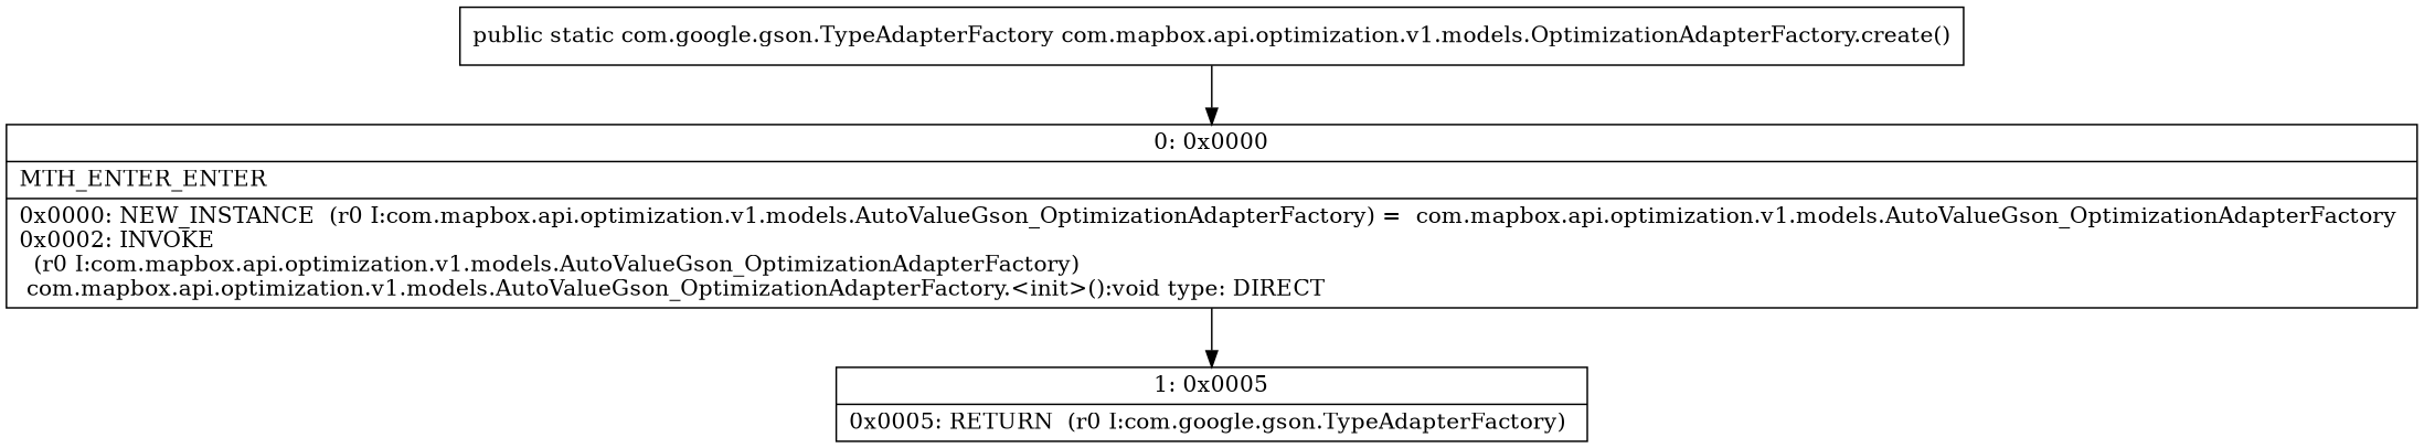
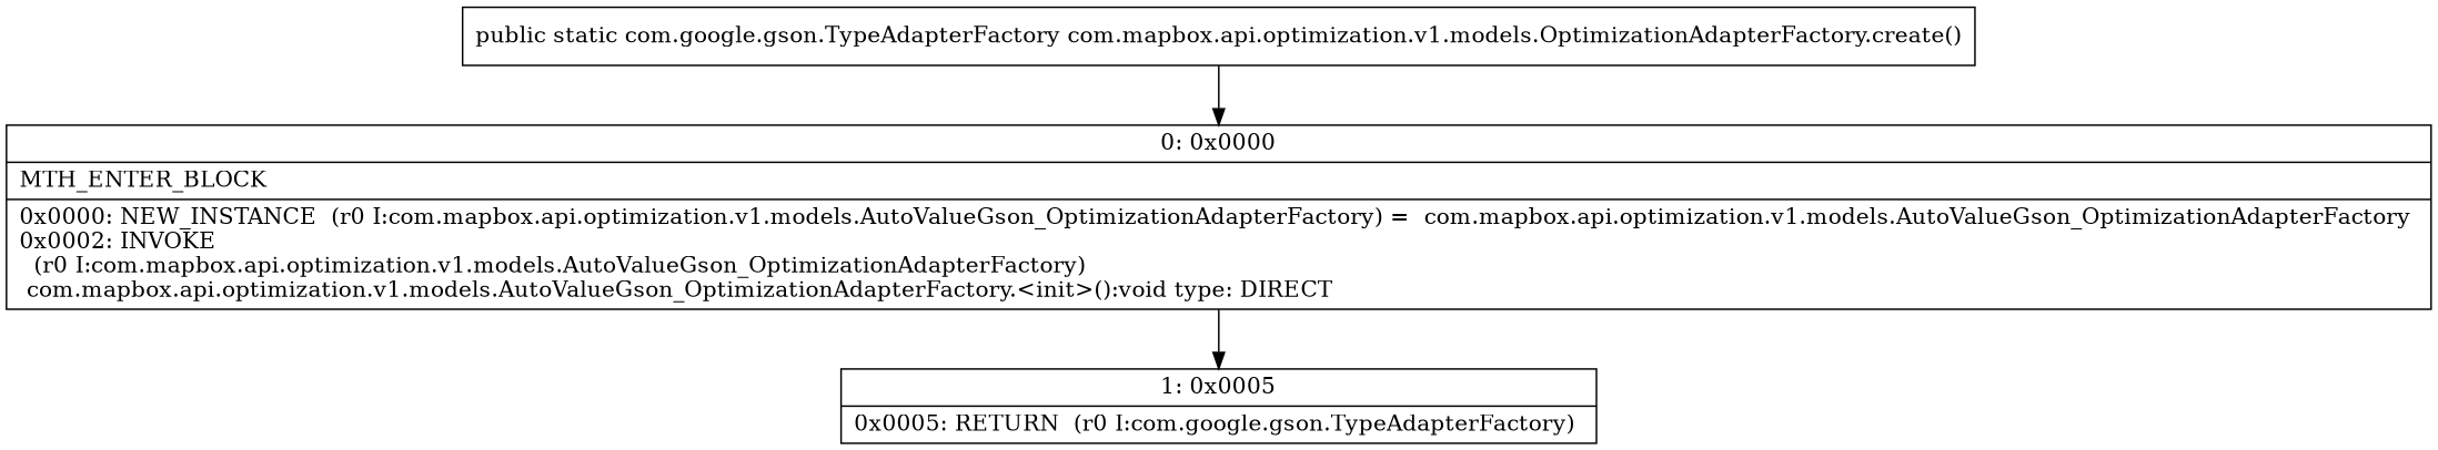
  digraph {
    node [shape=record]
-   n1 [label="{0\:\ 0x0000|MTH_ENTER_ENTER\l|0x0000: NEW_INSTANCE  (r0 I:com.mapbox.api.optimization.v1.models.AutoValueGson_OptimizationAdapterFactory) =  com.mapbox.api.optimization.v1.models.AutoValueGson_OptimizationAdapterFactory \l0x0002: INVOKE  \l  (r0 I:com.mapbox.api.optimization.v1.models.AutoValueGson_OptimizationAdapterFactory)\l com.mapbox.api.optimization.v1.models.AutoValueGson_OptimizationAdapterFactory.\<init\>():void type: DIRECT \l}"]
+   n1 [label="{0\:\ 0x0000|MTH_ENTER_BLOCK\l|0x0000: NEW_INSTANCE  (r0 I:com.mapbox.api.optimization.v1.models.AutoValueGson_OptimizationAdapterFactory) =  com.mapbox.api.optimization.v1.models.AutoValueGson_OptimizationAdapterFactory \l0x0002: INVOKE  \l  (r0 I:com.mapbox.api.optimization.v1.models.AutoValueGson_OptimizationAdapterFactory)\l com.mapbox.api.optimization.v1.models.AutoValueGson_OptimizationAdapterFactory.\<init\>():void type: DIRECT \l}"]
    n2 [label="{1\:\ 0x0005|0x0005: RETURN  (r0 I:com.google.gson.TypeAdapterFactory) \l}"]
    n3 [label="{public static com.google.gson.TypeAdapterFactory com.mapbox.api.optimization.v1.models.OptimizationAdapterFactory.create() }"]
    n1 -> n2
    n3 -> n1
  }
